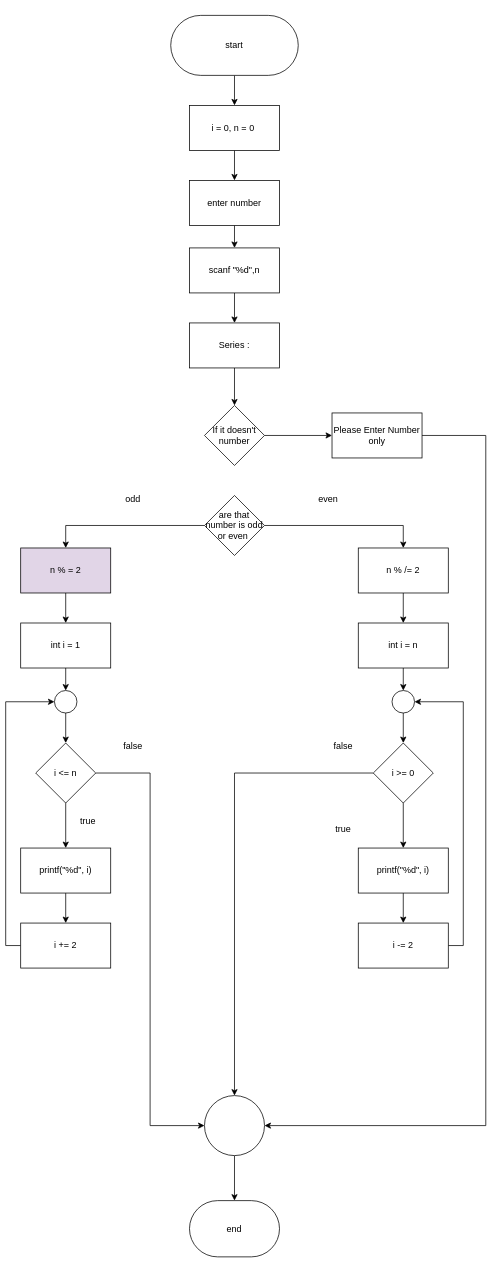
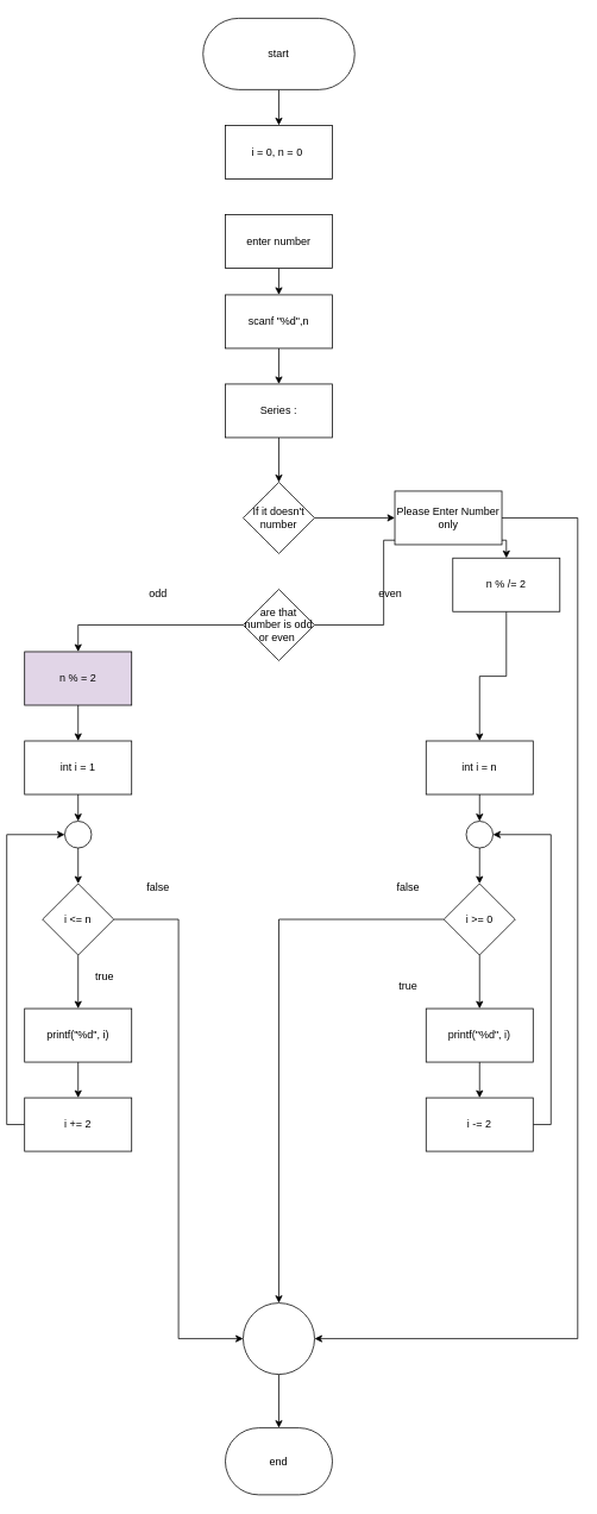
  <mxCell id="0" />
  <mxCell id="1" parent="0" />
  <mxCell id="2" style="edgeStyle=orthogonalEdgeStyle;rounded=0;orthogonalLoop=1;jettySize=auto;html=1;exitX=0;exitY=0.5;exitDx=0;exitDy=0;entryX=0.5;entryY=0;entryDx=0;entryDy=0;" edge="1" parent="1" source="4" target="6"><mxGeometry relative="1" as="geometry" /></mxCell>
  <mxCell id="3" style="edgeStyle=orthogonalEdgeStyle;rounded=0;orthogonalLoop=1;jettySize=auto;html=1;exitX=1;exitY=0.5;exitDx=0;exitDy=0;entryX=0.5;entryY=0;entryDx=0;entryDy=0;" edge="1" parent="1" source="4" target="24"><mxGeometry relative="1" as="geometry" /></mxCell>
  <mxCell id="4" value="are that number is odd or even&amp;nbsp;" style="rhombus;whiteSpace=wrap;html=1;" vertex="1" parent="1"><mxGeometry x="265" y="660" width="80" height="80" as="geometry" /></mxCell>
  <mxCell id="5" style="edgeStyle=orthogonalEdgeStyle;rounded=0;orthogonalLoop=1;jettySize=auto;html=1;exitX=0.5;exitY=1;exitDx=0;exitDy=0;entryX=0.5;entryY=0;entryDx=0;entryDy=0;" edge="1" parent="1" source="6" target="12"><mxGeometry relative="1" as="geometry" /></mxCell>
  <mxCell id="6" value="n % = 2" style="rounded=0;whiteSpace=wrap;html=1;fillColor=#e1d5e7;" vertex="1" parent="1"><mxGeometry x="20" y="730" width="120" height="60" as="geometry" /></mxCell>
  <mxCell id="7" style="edgeStyle=orthogonalEdgeStyle;rounded=0;orthogonalLoop=1;jettySize=auto;html=1;exitX=0.5;exitY=1;exitDx=0;exitDy=0;entryX=0.5;entryY=0;entryDx=0;entryDy=0;" edge="1" parent="1" source="8" target="10"><mxGeometry relative="1" as="geometry" /></mxCell>
  <mxCell id="8" value="start" style="rounded=1;whiteSpace=wrap;html=1;arcSize=50;" vertex="1" parent="1"><mxGeometry x="220" y="20" width="170" height="80" as="geometry" /></mxCell>
- <mxCell id="9" style="edgeStyle=orthogonalEdgeStyle;rounded=0;orthogonalLoop=1;jettySize=auto;html=1;exitX=0.5;exitY=1;exitDx=0;exitDy=0;entryX=0.5;entryY=0;entryDx=0;entryDy=0;" edge="1" parent="1" source="10" target="14"><mxGeometry relative="1" as="geometry" /></mxCell>
  <mxCell id="10" value="i = 0, n = 0&amp;nbsp;" style="rounded=0;whiteSpace=wrap;html=1;" vertex="1" parent="1"><mxGeometry x="245" y="140" width="120" height="60" as="geometry" /></mxCell>
  <mxCell id="11" style="edgeStyle=orthogonalEdgeStyle;rounded=0;orthogonalLoop=1;jettySize=auto;html=1;exitX=0.5;exitY=1;exitDx=0;exitDy=0;entryX=0.5;entryY=0;entryDx=0;entryDy=0;" edge="1" parent="1" source="12" target="44"><mxGeometry relative="1" as="geometry" /></mxCell>
  <mxCell id="12" value="int i = 1" style="rounded=0;whiteSpace=wrap;html=1;" vertex="1" parent="1"><mxGeometry x="20" y="830" width="120" height="60" as="geometry" /></mxCell>
  <mxCell id="13" style="edgeStyle=orthogonalEdgeStyle;rounded=0;orthogonalLoop=1;jettySize=auto;html=1;exitX=0.5;exitY=1;exitDx=0;exitDy=0;entryX=0.5;entryY=0;entryDx=0;entryDy=0;" edge="1" parent="1" source="14" target="16"><mxGeometry relative="1" as="geometry" /></mxCell>
  <mxCell id="14" value="enter number" style="rounded=0;whiteSpace=wrap;html=1;" vertex="1" parent="1"><mxGeometry x="245" y="240" width="120" height="60" as="geometry" /></mxCell>
  <mxCell id="15" style="edgeStyle=orthogonalEdgeStyle;rounded=0;orthogonalLoop=1;jettySize=auto;html=1;exitX=0.5;exitY=1;exitDx=0;exitDy=0;" edge="1" parent="1" source="16" target="18"><mxGeometry relative="1" as="geometry" /></mxCell>
  <mxCell id="16" value="scanf &quot;%d&quot;,n" style="rounded=0;whiteSpace=wrap;html=1;" vertex="1" parent="1"><mxGeometry x="245" y="330" width="120" height="60" as="geometry" /></mxCell>
  <mxCell id="17" style="edgeStyle=orthogonalEdgeStyle;rounded=0;orthogonalLoop=1;jettySize=auto;html=1;exitX=0.5;exitY=1;exitDx=0;exitDy=0;entryX=0.5;entryY=0;entryDx=0;entryDy=0;" edge="1" parent="1" source="18" target="35"><mxGeometry relative="1" as="geometry" /></mxCell>
  <mxCell id="18" value="Series :" style="rounded=0;whiteSpace=wrap;html=1;" vertex="1" parent="1"><mxGeometry x="245" y="430" width="120" height="60" as="geometry" /></mxCell>
  <mxCell id="19" style="edgeStyle=orthogonalEdgeStyle;rounded=0;orthogonalLoop=1;jettySize=auto;html=1;exitX=0;exitY=0.5;exitDx=0;exitDy=0;entryX=0;entryY=0.5;entryDx=0;entryDy=0;" edge="1" parent="1" source="20" target="44"><mxGeometry relative="1" as="geometry" /></mxCell>
  <mxCell id="20" value="i += 2" style="rounded=0;whiteSpace=wrap;html=1;" vertex="1" parent="1"><mxGeometry x="20" y="1230" width="120" height="60" as="geometry" /></mxCell>
  <mxCell id="21" style="edgeStyle=orthogonalEdgeStyle;rounded=0;orthogonalLoop=1;jettySize=auto;html=1;exitX=0.5;exitY=1;exitDx=0;exitDy=0;entryX=0.5;entryY=0;entryDx=0;entryDy=0;" edge="1" parent="1" source="22" target="20"><mxGeometry relative="1" as="geometry" /></mxCell>
  <mxCell id="22" value="printf(&quot;%d&quot;, i)" style="rounded=0;whiteSpace=wrap;html=1;" vertex="1" parent="1"><mxGeometry x="20" y="1130" width="120" height="60" as="geometry" /></mxCell>
  <mxCell id="23" style="edgeStyle=orthogonalEdgeStyle;rounded=0;orthogonalLoop=1;jettySize=auto;html=1;exitX=0.5;exitY=1;exitDx=0;exitDy=0;entryX=0.5;entryY=0;entryDx=0;entryDy=0;" edge="1" parent="1" source="24" target="26"><mxGeometry relative="1" as="geometry" /></mxCell>
- <mxCell id="24" value="n % /= 2" style="rounded=0;whiteSpace=wrap;html=1;" vertex="1" parent="1"><mxGeometry x="470" y="730" width="120" height="60" as="geometry" /></mxCell>
+ <mxCell id="24" value="n % /= 2" style="rounded=0;whiteSpace=wrap;html=1;" vertex="1" parent="1"><mxGeometry x="500" y="625" width="120" height="60" as="geometry" /></mxCell>
  <mxCell id="25" style="edgeStyle=orthogonalEdgeStyle;rounded=0;orthogonalLoop=1;jettySize=auto;html=1;exitX=0.5;exitY=1;exitDx=0;exitDy=0;entryX=0.5;entryY=0;entryDx=0;entryDy=0;" edge="1" parent="1" source="26" target="51"><mxGeometry relative="1" as="geometry" /></mxCell>
  <mxCell id="26" value="int i = n" style="rounded=0;whiteSpace=wrap;html=1;" vertex="1" parent="1"><mxGeometry x="470" y="830" width="120" height="60" as="geometry" /></mxCell>
  <mxCell id="27" style="edgeStyle=orthogonalEdgeStyle;rounded=0;orthogonalLoop=1;jettySize=auto;html=1;exitX=1;exitY=0.5;exitDx=0;exitDy=0;entryX=1;entryY=0.5;entryDx=0;entryDy=0;" edge="1" parent="1" source="28" target="51"><mxGeometry relative="1" as="geometry" /></mxCell>
  <mxCell id="28" value="i -= 2" style="rounded=0;whiteSpace=wrap;html=1;" vertex="1" parent="1"><mxGeometry x="470" y="1230" width="120" height="60" as="geometry" /></mxCell>
  <mxCell id="29" style="edgeStyle=orthogonalEdgeStyle;rounded=0;orthogonalLoop=1;jettySize=auto;html=1;exitX=0.5;exitY=1;exitDx=0;exitDy=0;entryX=0.5;entryY=0;entryDx=0;entryDy=0;" edge="1" parent="1" source="30" target="28"><mxGeometry relative="1" as="geometry" /></mxCell>
  <mxCell id="30" value="printf(&quot;%d&quot;, i)" style="rounded=0;whiteSpace=wrap;html=1;" vertex="1" parent="1"><mxGeometry x="470" y="1130" width="120" height="60" as="geometry" /></mxCell>
  <mxCell id="31" style="edgeStyle=orthogonalEdgeStyle;rounded=0;orthogonalLoop=1;jettySize=auto;html=1;exitX=0.5;exitY=1;exitDx=0;exitDy=0;entryX=0.5;entryY=0;entryDx=0;entryDy=0;" edge="1" parent="1" source="32" target="33"><mxGeometry relative="1" as="geometry" /></mxCell>
  <mxCell id="32" value="" style="ellipse;whiteSpace=wrap;html=1;aspect=fixed;" vertex="1" parent="1"><mxGeometry x="265" y="1460" width="80" height="80" as="geometry" /></mxCell>
  <mxCell id="33" value="end" style="rounded=1;whiteSpace=wrap;html=1;arcSize=50;" vertex="1" parent="1"><mxGeometry x="245" y="1600" width="120" height="75" as="geometry" /></mxCell>
  <mxCell id="34" style="edgeStyle=orthogonalEdgeStyle;rounded=0;orthogonalLoop=1;jettySize=auto;html=1;exitX=1;exitY=0.5;exitDx=0;exitDy=0;entryX=0;entryY=0.5;entryDx=0;entryDy=0;" edge="1" parent="1" source="35" target="37"><mxGeometry relative="1" as="geometry" /></mxCell>
  <mxCell id="35" value="If it doesn't number" style="rhombus;whiteSpace=wrap;html=1;" vertex="1" parent="1"><mxGeometry x="265" y="540" width="80" height="80" as="geometry" /></mxCell>
  <mxCell id="36" style="edgeStyle=orthogonalEdgeStyle;rounded=0;orthogonalLoop=1;jettySize=auto;html=1;exitX=1;exitY=0.5;exitDx=0;exitDy=0;entryX=1;entryY=0.5;entryDx=0;entryDy=0;" edge="1" parent="1" source="37" target="32"><mxGeometry relative="1" as="geometry"><Array as="points"><mxPoint x="640" y="580" /><mxPoint x="640" y="1500" /></Array></mxGeometry></mxCell>
  <mxCell id="37" value="Please Enter Number only" style="rounded=0;whiteSpace=wrap;html=1;" vertex="1" parent="1"><mxGeometry x="435" y="550" width="120" height="60" as="geometry" /></mxCell>
  <mxCell id="38" value="odd" style="text;html=1;align=center;verticalAlign=middle;whiteSpace=wrap;rounded=0;" vertex="1" parent="1"><mxGeometry x="140" y="650" width="60" height="30" as="geometry" /></mxCell>
  <mxCell id="39" value="even" style="text;html=1;align=center;verticalAlign=middle;whiteSpace=wrap;rounded=0;" vertex="1" parent="1"><mxGeometry x="400" y="650" width="60" height="30" as="geometry" /></mxCell>
  <mxCell id="40" style="edgeStyle=orthogonalEdgeStyle;rounded=0;orthogonalLoop=1;jettySize=auto;html=1;exitX=0.5;exitY=1;exitDx=0;exitDy=0;entryX=0.5;entryY=0;entryDx=0;entryDy=0;" edge="1" parent="1" source="42" target="22"><mxGeometry relative="1" as="geometry" /></mxCell>
  <mxCell id="41" style="edgeStyle=orthogonalEdgeStyle;rounded=0;orthogonalLoop=1;jettySize=auto;html=1;exitX=1;exitY=0.5;exitDx=0;exitDy=0;entryX=0;entryY=0.5;entryDx=0;entryDy=0;" edge="1" parent="1" source="42" target="32"><mxGeometry relative="1" as="geometry" /></mxCell>
  <mxCell id="42" value="i &amp;lt;= n" style="rhombus;whiteSpace=wrap;html=1;" vertex="1" parent="1"><mxGeometry x="40" y="990" width="80" height="80" as="geometry" /></mxCell>
  <mxCell id="43" style="edgeStyle=orthogonalEdgeStyle;rounded=0;orthogonalLoop=1;jettySize=auto;html=1;exitX=0.5;exitY=1;exitDx=0;exitDy=0;entryX=0.5;entryY=0;entryDx=0;entryDy=0;" edge="1" parent="1" source="44" target="42"><mxGeometry relative="1" as="geometry" /></mxCell>
  <mxCell id="44" value="" style="ellipse;whiteSpace=wrap;html=1;aspect=fixed;" vertex="1" parent="1"><mxGeometry x="65" y="920" width="30" height="30" as="geometry" /></mxCell>
  <mxCell id="45" value="true" style="text;html=1;align=center;verticalAlign=middle;whiteSpace=wrap;rounded=0;" vertex="1" parent="1"><mxGeometry x="80" y="1080" width="60" height="30" as="geometry" /></mxCell>
  <mxCell id="46" value="false" style="text;html=1;align=center;verticalAlign=middle;whiteSpace=wrap;rounded=0;" vertex="1" parent="1"><mxGeometry x="140" y="980" width="60" height="30" as="geometry" /></mxCell>
  <mxCell id="47" style="edgeStyle=orthogonalEdgeStyle;rounded=0;orthogonalLoop=1;jettySize=auto;html=1;exitX=0.5;exitY=1;exitDx=0;exitDy=0;entryX=0.5;entryY=0;entryDx=0;entryDy=0;" edge="1" parent="1" source="49" target="30"><mxGeometry relative="1" as="geometry" /></mxCell>
  <mxCell id="48" style="edgeStyle=orthogonalEdgeStyle;rounded=0;orthogonalLoop=1;jettySize=auto;html=1;exitX=0;exitY=0.5;exitDx=0;exitDy=0;entryX=0.5;entryY=0;entryDx=0;entryDy=0;" edge="1" parent="1" source="49" target="32"><mxGeometry relative="1" as="geometry" /></mxCell>
  <mxCell id="49" value="i &amp;gt;= 0" style="rhombus;whiteSpace=wrap;html=1;" vertex="1" parent="1"><mxGeometry x="490" y="990" width="80" height="80" as="geometry" /></mxCell>
  <mxCell id="50" style="edgeStyle=orthogonalEdgeStyle;rounded=0;orthogonalLoop=1;jettySize=auto;html=1;exitX=0.5;exitY=1;exitDx=0;exitDy=0;entryX=0.5;entryY=0;entryDx=0;entryDy=0;" edge="1" parent="1" source="51" target="49"><mxGeometry relative="1" as="geometry" /></mxCell>
  <mxCell id="51" value="" style="ellipse;whiteSpace=wrap;html=1;aspect=fixed;" vertex="1" parent="1"><mxGeometry x="515" y="920" width="30" height="30" as="geometry" /></mxCell>
  <mxCell id="52" value="true" style="text;html=1;align=center;verticalAlign=middle;whiteSpace=wrap;rounded=0;" vertex="1" parent="1"><mxGeometry x="420" y="1090" width="60" height="30" as="geometry" /></mxCell>
  <mxCell id="53" value="false" style="text;html=1;align=center;verticalAlign=middle;whiteSpace=wrap;rounded=0;" vertex="1" parent="1"><mxGeometry x="420" y="980" width="60" height="30" as="geometry" /></mxCell>
